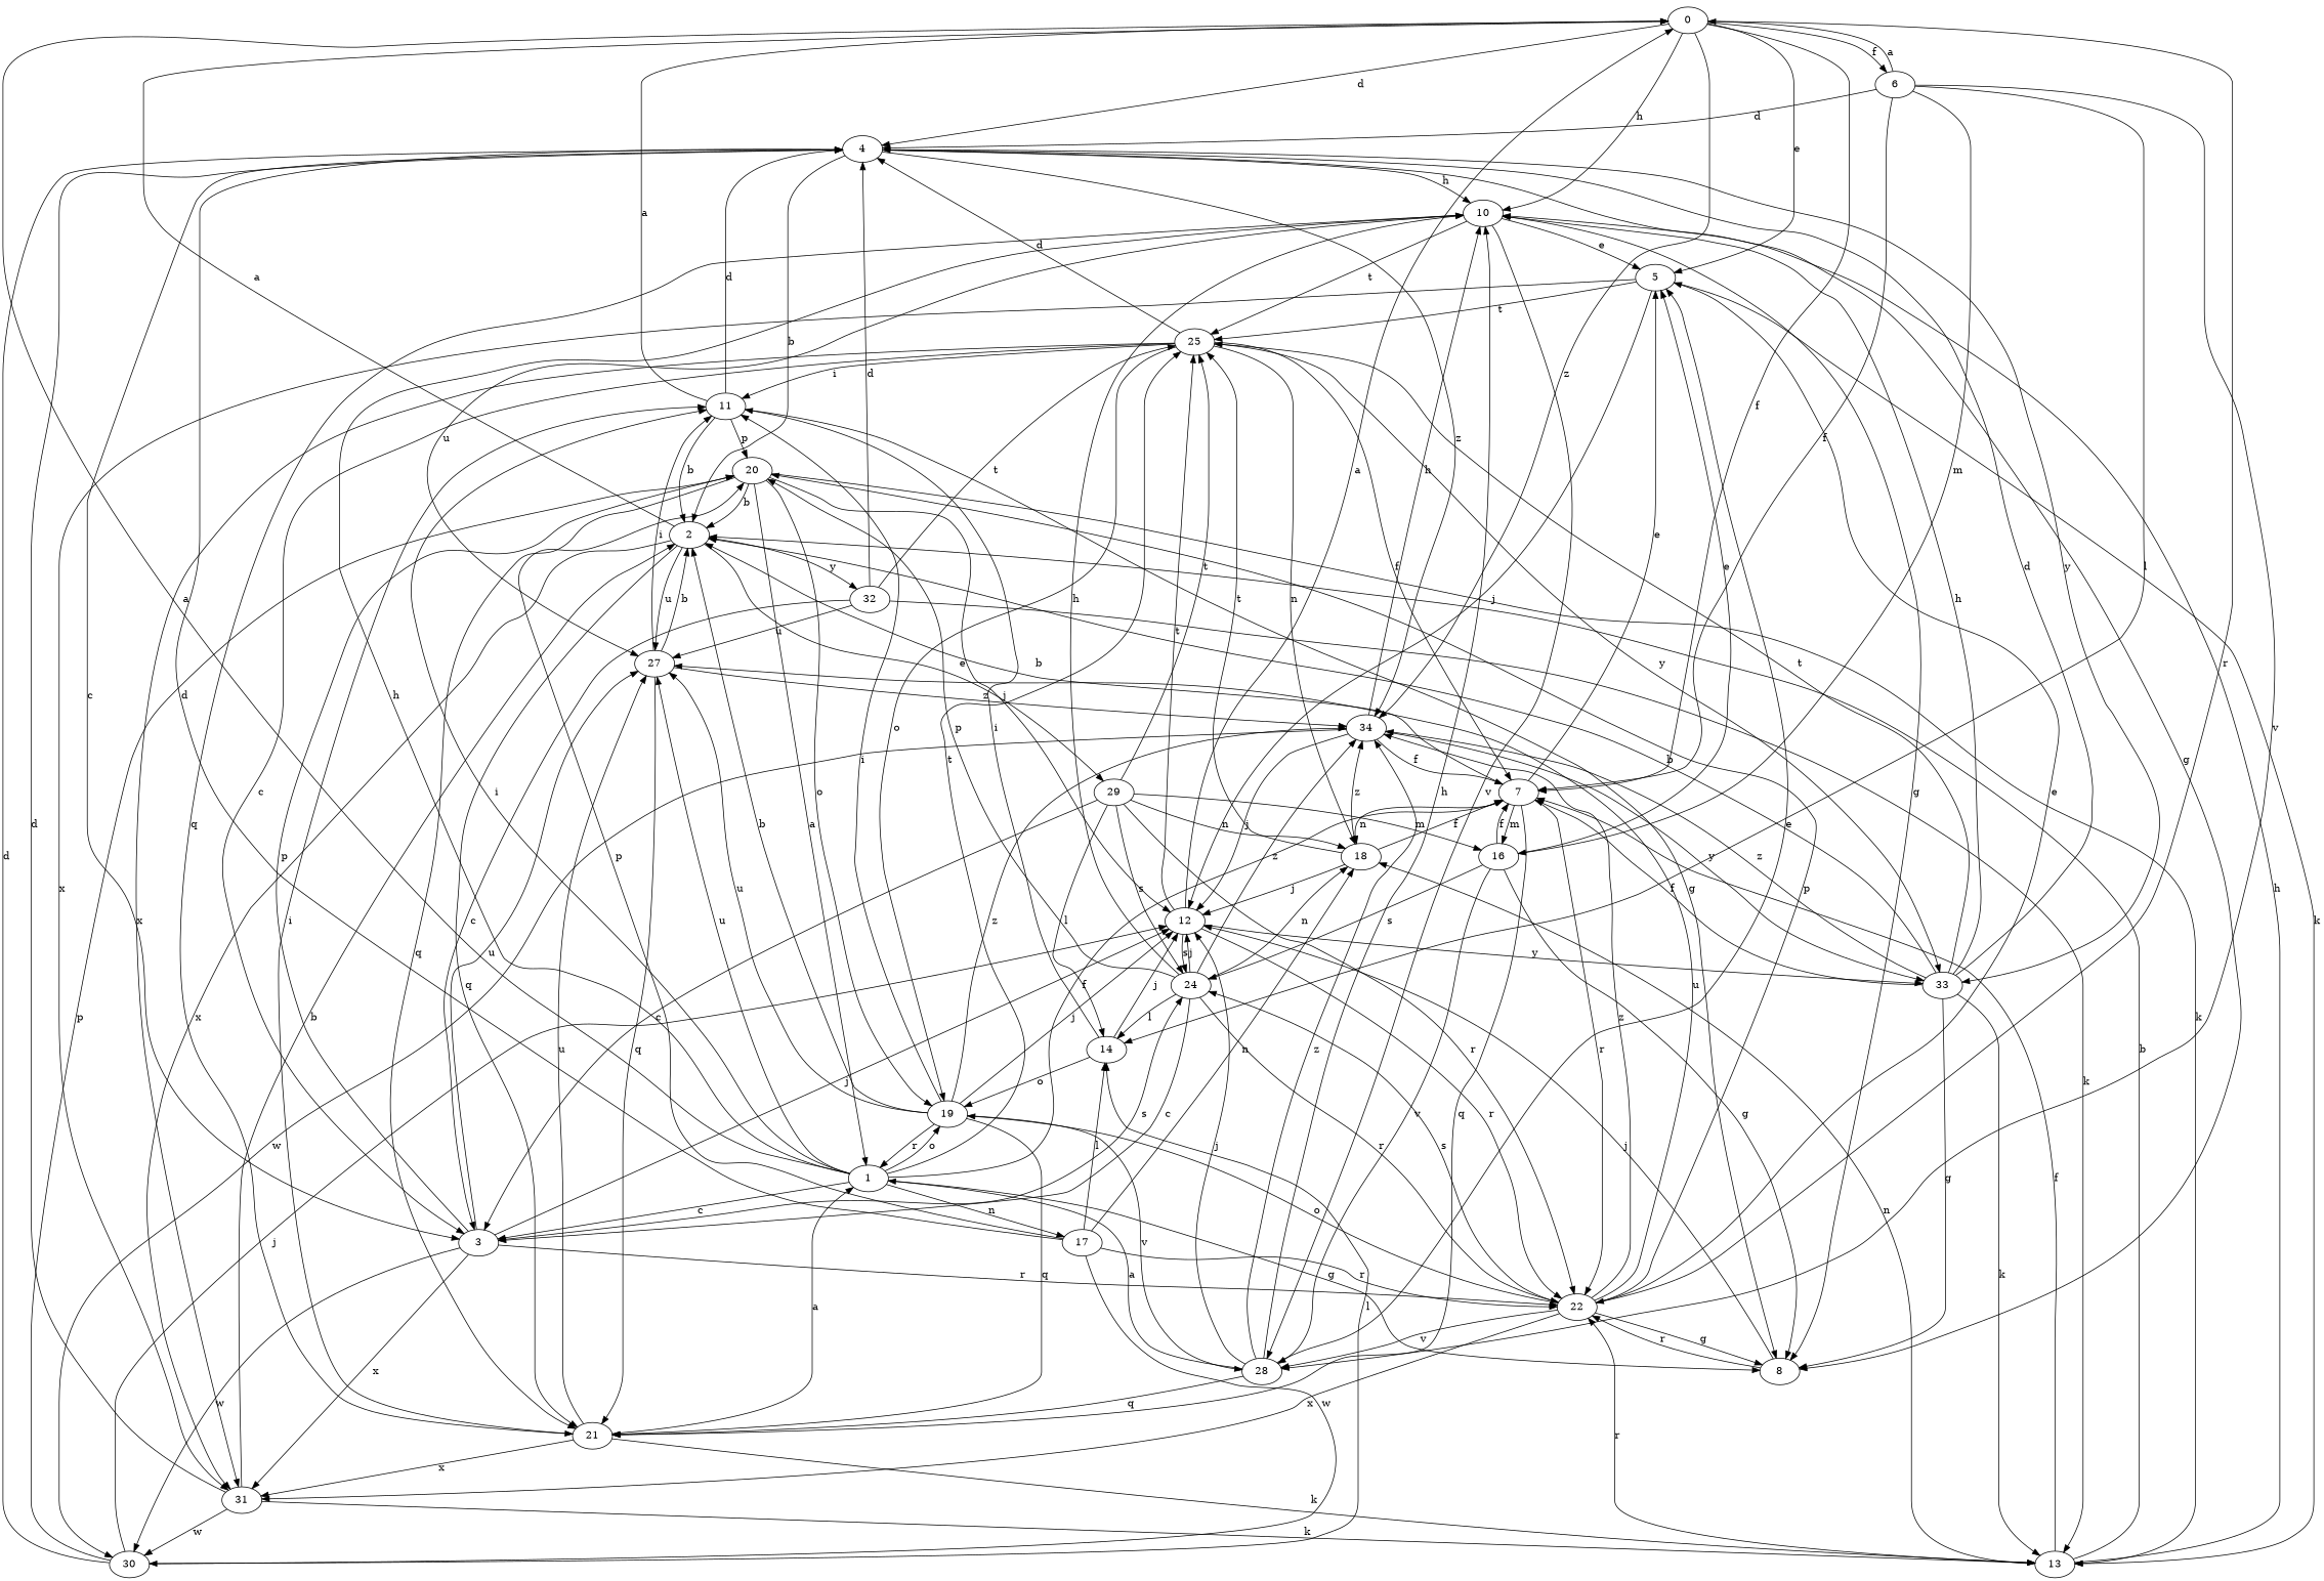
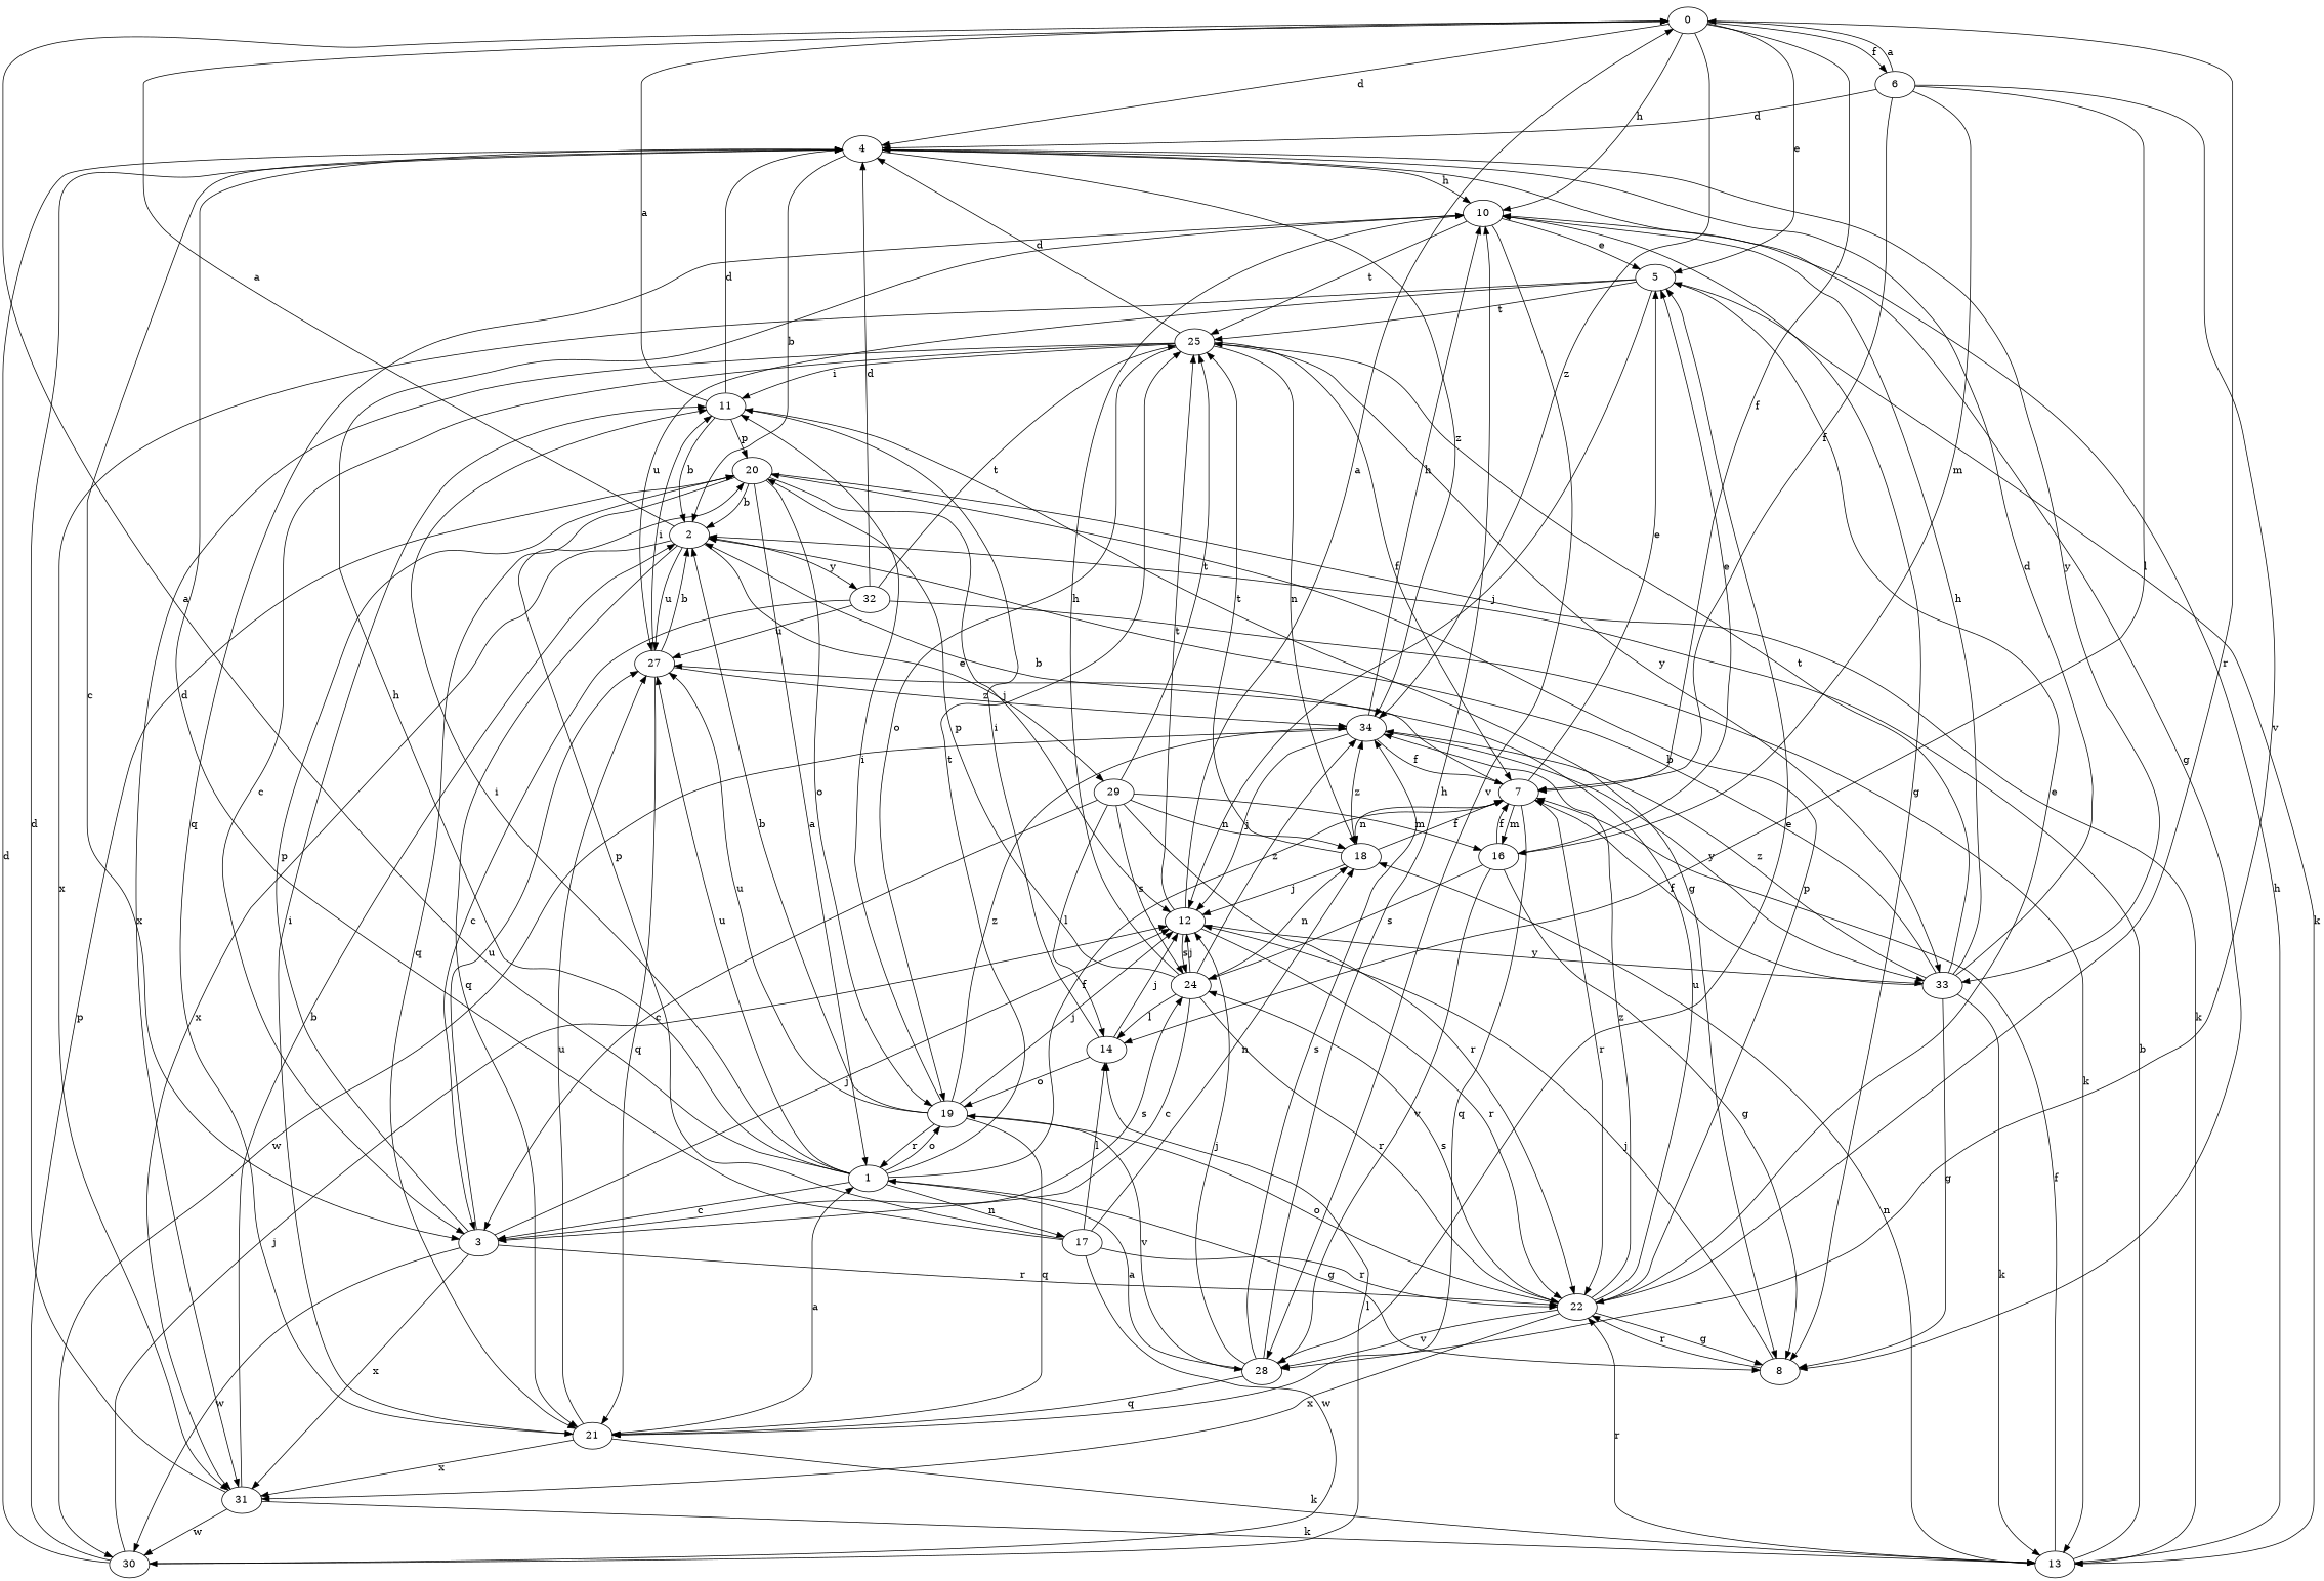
  strict digraph {
    0
    4
    5
    6
    7
    10
    22
    34
    3
    8
    2
    33
    25
    31
    12
    13
    14
    16
    28
    21
    18
    27
    19
    20
    24
    30
    1
    11
    17
    29
    32
    0 -> 4 [label=d]
    0 -> 5 [label=e]
    0 -> 6 [label=f]
    0 -> 7 [label=f]
    0 -> 10 [label=h]
    0 -> 22 [label=r]
    0 -> 34 [label=z]
    4 -> 10 [label=h]
    4 -> 34 [label=z]
    4 -> 3 [label=c]
    4 -> 8 [label=g]
    4 -> 2 [label=b]
    4 -> 33 [label=y]
    5 -> 25 [label=t]
    5 -> 31 [label=x]
    5 -> 12 [label=j]
    5 -> 13 [label=k]
    6 -> 0 [label=a]
    6 -> 4 [label=d]
    6 -> 7 [label=f]
    6 -> 14 [label=l]
    6 -> 16 [label=m]
    6 -> 28 [label=v]
    7 -> 5 [label=e]
    7 -> 22 [label=r]
    7 -> 2 [label=b]
    7 -> 16 [label=m]
    7 -> 21 [label=q]
    7 -> 18 [label=n]
    10 -> 5 [label=e]
    10 -> 8 [label=g]
    10 -> 25 [label=t]
    10 -> 28 [label=v]
    10 -> 21 [label=q]
-   10 -> 27 [label=u]
+   5 -> 27 [label=u]
    22 -> 5 [label=e]
    22 -> 34 [label=z]
    22 -> 8 [label=g]
    22 -> 31 [label=x]
    22 -> 28 [label=v]
    22 -> 27 [label=u]
    22 -> 19 [label=o]
    22 -> 20 [label=p]
    22 -> 24 [label=s]
    34 -> 7 [label=f]
    34 -> 10 [label=h]
    34 -> 33 [label=y]
    34 -> 12 [label=j]
    34 -> 30 [label=w]
    3 -> 22 [label=r]
    3 -> 31 [label=x]
    3 -> 12 [label=j]
    3 -> 27 [label=u]
    3 -> 20 [label=p]
    3 -> 24 [label=s]
    3 -> 30 [label=w]
    8 -> 22 [label=r]
    8 -> 12 [label=j]
    2 -> 0 [label=a]
    2 -> 31 [label=x]
    2 -> 21 [label=q]
    2 -> 27 [label=u]
    2 -> 29 [label=e]
    2 -> 32 [label=y]
    33 -> 4 [label=d]
    33 -> 7 [label=f]
    33 -> 10 [label=h]
    33 -> 34 [label=z]
    33 -> 8 [label=g]
    33 -> 2 [label=b]
    33 -> 25 [label=t]
    33 -> 13 [label=k]
    25 -> 4 [label=d]
    25 -> 7 [label=f]
    25 -> 3 [label=c]
    25 -> 33 [label=y]
    25 -> 31 [label=x]
    25 -> 18 [label=n]
    25 -> 19 [label=o]
    25 -> 11 [label=i]
    31 -> 4 [label=d]
    31 -> 2 [label=b]
    31 -> 13 [label=k]
    31 -> 30 [label=w]
    12 -> 0 [label=a]
    12 -> 22 [label=r]
    12 -> 33 [label=y]
    12 -> 25 [label=t]
    12 -> 24 [label=s]
    13 -> 7 [label=f]
    13 -> 10 [label=h]
    13 -> 22 [label=r]
    13 -> 2 [label=b]
    13 -> 18 [label=n]
    14 -> 12 [label=j]
    14 -> 19 [label=o]
    14 -> 11 [label=i]
    16 -> 5 [label=e]
    16 -> 7 [label=f]
    16 -> 8 [label=g]
    16 -> 28 [label=v]
    16 -> 24 [label=s]
    28 -> 5 [label=e]
    28 -> 10 [label=h]
-   28 -> 34 [label=z]
+   28 -> 34 [label=s]
    28 -> 12 [label=j]
    28 -> 21 [label=q]
    28 -> 1 [label=a]
    21 -> 31 [label=x]
    21 -> 13 [label=k]
    21 -> 27 [label=u]
    21 -> 1 [label=a]
    21 -> 11 [label=i]
    18 -> 7 [label=f]
    18 -> 34 [label=z]
    18 -> 25 [label=t]
    18 -> 12 [label=j]
    27 -> 34 [label=z]
    27 -> 2 [label=b]
    27 -> 21 [label=q]
    27 -> 11 [label=i]
    19 -> 34 [label=z]
    19 -> 2 [label=b]
    19 -> 12 [label=j]
    19 -> 28 [label=v]
    19 -> 21 [label=q]
    19 -> 27 [label=u]
    19 -> 1 [label=r]
    19 -> 11 [label=i]
    20 -> 2 [label=b]
    20 -> 12 [label=j]
    20 -> 13 [label=k]
    20 -> 21 [label=q]
    20 -> 19 [label=o]
    20 -> 1 [label=a]
    24 -> 10 [label=h]
    24 -> 22 [label=r]
    24 -> 34 [label=z]
    24 -> 3 [label=c]
    24 -> 12 [label=j]
    24 -> 14 [label=l]
    24 -> 18 [label=n]
    24 -> 20 [label=p]
    30 -> 4 [label=d]
    30 -> 12 [label=j]
    30 -> 14 [label=l]
    30 -> 20 [label=p]
    1 -> 0 [label=a]
    1 -> 7 [label=f]
    1 -> 10 [label=h]
    1 -> 3 [label=c]
    1 -> 8 [label=g]
    1 -> 25 [label=t]
    1 -> 27 [label=u]
    1 -> 19 [label=o]
    1 -> 11 [label=i]
    1 -> 17 [label=n]
    11 -> 0 [label=a]
    11 -> 4 [label=d]
    11 -> 8 [label=g]
    11 -> 2 [label=b]
    11 -> 20 [label=p]
    17 -> 4 [label=d]
    17 -> 22 [label=r]
    17 -> 14 [label=l]
    17 -> 18 [label=n]
    17 -> 20 [label=p]
    17 -> 30 [label=w]
    29 -> 22 [label=r]
    29 -> 3 [label=c]
    29 -> 25 [label=t]
    29 -> 14 [label=l]
    29 -> 16 [label=m]
    29 -> 18 [label=n]
    29 -> 24 [label=s]
    32 -> 4 [label=d]
    32 -> 3 [label=c]
    32 -> 25 [label=t]
    32 -> 13 [label=k]
    32 -> 27 [label=u]
  }
